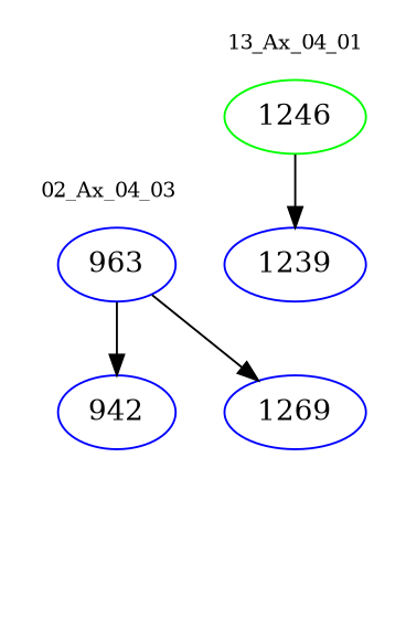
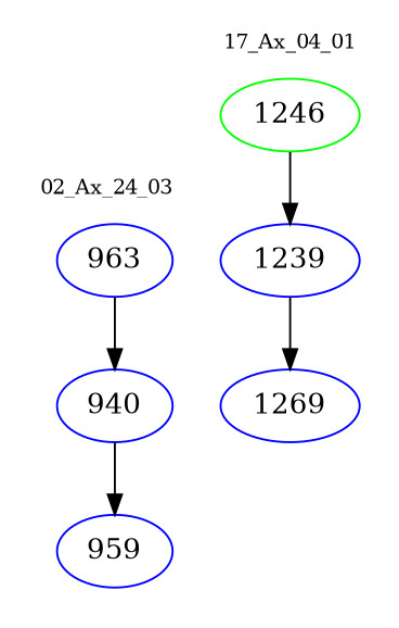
  digraph {
    node [color=blue]
    edge [color=black]
    n1 [label=963]
-   n2 [label=942]
+   n2 [label=940]
+   n3 [label=959]
    n4 [color=green label=1246]
    n5 [label=1239]
    n6 [label=1269]
    subgraph cluster_1 {
      color=white
      fontsize=10
-     label="02_Ax_04_03"
+     label="02_Ax_24_03"
      n1
      n2
+     n3
    }
    subgraph cluster_2 {
      color=white
      fontsize=10
-     label="13_Ax_04_01"
+     label="17_Ax_04_01"
      n4
      n5
      n6
    }
    n1 -> n2
+   n2 -> n3
    n4 -> n5
-   n1 -> n6
+   n5 -> n6
  }
